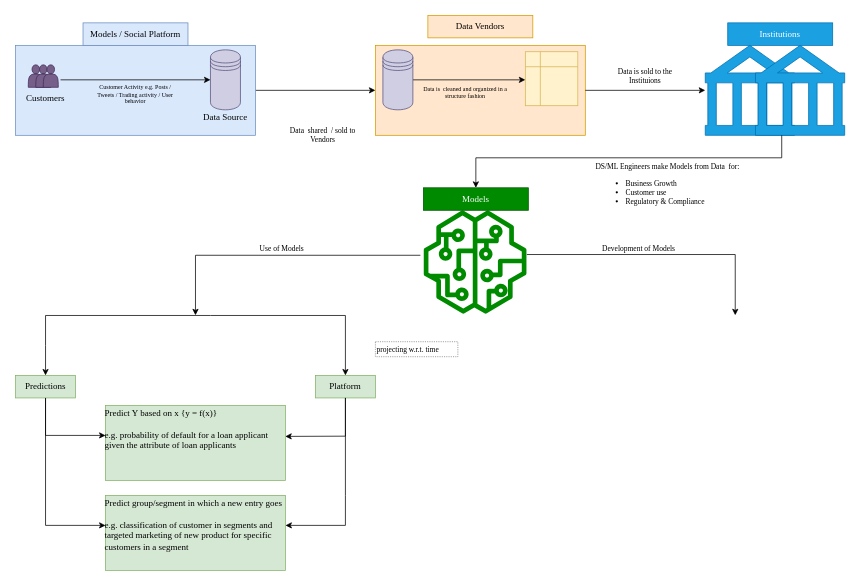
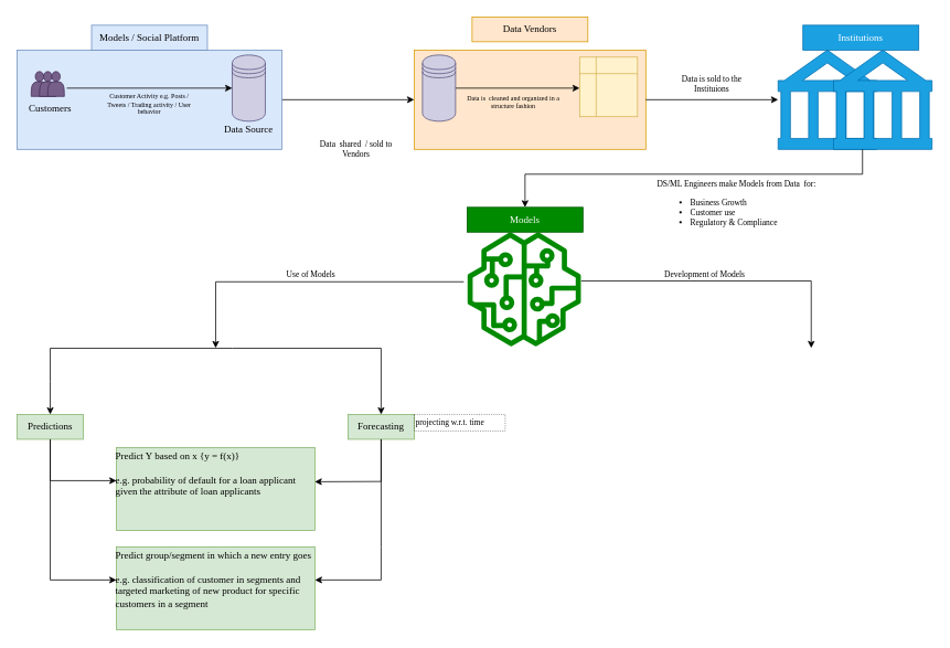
  <mxCell id="0" />
  <mxCell id="1" parent="0" />
  <mxCell id="2" value="" style="edgeStyle=orthogonalEdgeStyle;rounded=0;orthogonalLoop=1;jettySize=auto;html=1;fontFamily=Comic Sans MS;fontSize=7;" parent="1" source="3" target="14" edge="1"><mxGeometry relative="1" as="geometry" /></mxCell>
  <mxCell id="3" value="" style="rounded=0;whiteSpace=wrap;html=1;labelBackgroundColor=none;fontFamily=Comic Sans MS;fillColor=#dae8fc;strokeColor=#6c8ebf;" parent="1" vertex="1"><mxGeometry x="20" y="60" width="320" height="120" as="geometry" /></mxCell>
  <mxCell id="4" value="Models / Social Platform" style="text;html=1;strokeColor=#6c8ebf;fillColor=#dae8fc;align=center;verticalAlign=middle;whiteSpace=wrap;rounded=0;labelBackgroundColor=none;fontFamily=Comic Sans MS;" parent="1" vertex="1"><mxGeometry x="110" y="30" width="140" height="30" as="geometry" /></mxCell>
  <mxCell id="5" value="" style="group" parent="1" vertex="1" connectable="0"><mxGeometry x="37" y="86" width="40" height="30" as="geometry" /></mxCell>
  <mxCell id="6" value="" style="shape=actor;whiteSpace=wrap;html=1;labelBackgroundColor=none;fontFamily=Comic Sans MS;fillColor=#76608a;strokeColor=#432D57;fontColor=#ffffff;" parent="5" vertex="1"><mxGeometry width="20" height="30" as="geometry" /></mxCell>
  <mxCell id="7" value="" style="shape=actor;whiteSpace=wrap;html=1;labelBackgroundColor=none;fontFamily=Comic Sans MS;fillColor=#76608a;strokeColor=#432D57;fontColor=#ffffff;" parent="5" vertex="1"><mxGeometry x="10" width="20" height="30" as="geometry" /></mxCell>
  <mxCell id="8" value="" style="shape=actor;whiteSpace=wrap;html=1;labelBackgroundColor=none;fontFamily=Comic Sans MS;fillColor=#76608a;strokeColor=#432D57;fontColor=#ffffff;" parent="5" vertex="1"><mxGeometry x="20" width="20" height="30" as="geometry" /></mxCell>
  <mxCell id="9" value="Customers" style="text;html=1;strokeColor=none;fillColor=none;align=center;verticalAlign=middle;whiteSpace=wrap;rounded=0;labelBackgroundColor=none;fontFamily=Comic Sans MS;" parent="1" vertex="1"><mxGeometry x="30" y="116" width="60" height="30" as="geometry" /></mxCell>
  <mxCell id="10" value="" style="shape=datastore;whiteSpace=wrap;html=1;labelBackgroundColor=none;fontFamily=Comic Sans MS;fillColor=#d0cee2;strokeColor=#56517e;" parent="1" vertex="1"><mxGeometry x="280" y="66" width="40" height="80" as="geometry" /></mxCell>
  <mxCell id="11" value="" style="endArrow=classic;html=1;rounded=0;fontFamily=Comic Sans MS;" parent="1" target="10" edge="1"><mxGeometry width="50" height="50" relative="1" as="geometry"><mxPoint x="80" y="106" as="sourcePoint" /><mxPoint x="120" y="56" as="targetPoint" /></mxGeometry></mxCell>
  <mxCell id="12" value="Data Source" style="text;html=1;strokeColor=none;fillColor=none;align=center;verticalAlign=middle;whiteSpace=wrap;rounded=0;labelBackgroundColor=none;fontFamily=Comic Sans MS;" parent="1" vertex="1"><mxGeometry x="260" y="146" width="80" height="20" as="geometry" /></mxCell>
  <mxCell id="13" value="Customer Activity e.g. Posts / Tweets / Trading activity / User behavior" style="text;html=1;strokeColor=none;fillColor=none;align=center;verticalAlign=middle;whiteSpace=wrap;rounded=0;labelBackgroundColor=none;fontFamily=Comic Sans MS;fontSize=8;" parent="1" vertex="1"><mxGeometry x="120" y="106" width="120" height="40" as="geometry" /></mxCell>
  <mxCell id="14" value="" style="whiteSpace=wrap;html=1;fontFamily=Comic Sans MS;fillColor=#ffe6cc;strokeColor=#d79b00;rounded=0;labelBackgroundColor=none;" parent="1" vertex="1"><mxGeometry x="500" y="60" width="280" height="120" as="geometry" /></mxCell>
  <mxCell id="15" value="Data Vendors" style="text;html=1;strokeColor=#d79b00;fillColor=#ffe6cc;align=center;verticalAlign=middle;whiteSpace=wrap;rounded=0;labelBackgroundColor=none;fontFamily=Comic Sans MS;" parent="1" vertex="1"><mxGeometry x="570" y="20" width="140" height="30" as="geometry" /></mxCell>
  <mxCell id="16" value="Data&amp;nbsp; shared&amp;nbsp; / sold to Vendors" style="text;html=1;strokeColor=none;fillColor=none;align=center;verticalAlign=middle;whiteSpace=wrap;rounded=0;labelBackgroundColor=none;fontFamily=Comic Sans MS;fontSize=10;" parent="1" vertex="1"><mxGeometry x="385" y="165" width="90" height="30" as="geometry" /></mxCell>
  <mxCell id="17" value="" style="edgeStyle=orthogonalEdgeStyle;rounded=0;orthogonalLoop=1;jettySize=auto;html=1;fontFamily=Comic Sans MS;fontSize=7;entryX=0;entryY=0.521;entryDx=0;entryDy=0;entryPerimeter=0;" parent="1" source="18" target="19" edge="1"><mxGeometry relative="1" as="geometry"><mxPoint x="650" y="106" as="targetPoint" /></mxGeometry></mxCell>
  <mxCell id="18" value="" style="shape=datastore;whiteSpace=wrap;html=1;labelBackgroundColor=none;fontFamily=Comic Sans MS;fillColor=#d0cee2;strokeColor=#56517e;" parent="1" vertex="1"><mxGeometry x="510" y="66" width="40" height="80" as="geometry" /></mxCell>
  <mxCell id="19" value="" style="shape=internalStorage;whiteSpace=wrap;html=1;backgroundOutline=1;labelBackgroundColor=none;fontFamily=Comic Sans MS;fontSize=7;fillColor=#fff2cc;strokeColor=#d6b656;" parent="1" vertex="1"><mxGeometry x="700" y="68.5" width="70" height="72" as="geometry" /></mxCell>
  <mxCell id="20" value="Data is&amp;nbsp; cleaned and organized in a structure fashion" style="text;html=1;strokeColor=none;fillColor=none;align=center;verticalAlign=middle;whiteSpace=wrap;rounded=0;labelBackgroundColor=none;fontFamily=Comic Sans MS;fontSize=8;" parent="1" vertex="1"><mxGeometry x="560" y="106" width="120" height="34" as="geometry" /></mxCell>
  <mxCell id="21" value="" style="endArrow=classic;html=1;rounded=0;fontFamily=Comic Sans MS;fontSize=7;exitX=1;exitY=0.5;exitDx=0;exitDy=0;" parent="1" source="14" edge="1"><mxGeometry width="50" height="50" relative="1" as="geometry"><mxPoint x="530" y="510" as="sourcePoint" /><mxPoint x="940" y="120" as="targetPoint" /><Array as="points" /></mxGeometry></mxCell>
  <mxCell id="22" value="Institutions" style="text;html=1;strokeColor=#006EAF;fillColor=#1ba1e2;align=center;verticalAlign=middle;whiteSpace=wrap;rounded=0;labelBackgroundColor=none;fontFamily=Comic Sans MS;fontColor=#ffffff;" parent="1" vertex="1"><mxGeometry x="970" y="30" width="140" height="30" as="geometry" /></mxCell>
  <mxCell id="23" value="" style="group" parent="1" vertex="1" connectable="0"><mxGeometry x="940" y="60" width="186" height="120" as="geometry" /></mxCell>
  <mxCell id="24" value="" style="shape=mxgraph.signs.travel.bank;html=1;pointerEvents=1;fillColor=#1ba1e2;strokeColor=#006EAF;verticalLabelPosition=bottom;verticalAlign=top;align=center;labelBackgroundColor=none;fontFamily=Comic Sans MS;fontSize=7;fontColor=#ffffff;" parent="23" vertex="1"><mxGeometry width="119" height="120" as="geometry" /></mxCell>
  <mxCell id="25" value="" style="shape=mxgraph.signs.travel.bank;html=1;pointerEvents=1;fillColor=#1ba1e2;strokeColor=#006EAF;verticalLabelPosition=bottom;verticalAlign=top;align=center;labelBackgroundColor=none;fontFamily=Comic Sans MS;fontSize=7;fontColor=#ffffff;" parent="23" vertex="1"><mxGeometry x="67" width="119" height="120" as="geometry" /></mxCell>
  <mxCell id="26" value="&lt;font style=&quot;font-size: 10px;&quot;&gt;Data is sold to the Instituions&lt;/font&gt;" style="text;html=1;strokeColor=none;fillColor=none;align=center;verticalAlign=middle;whiteSpace=wrap;rounded=0;labelBackgroundColor=none;fontFamily=Comic Sans MS;fontSize=10;" parent="1" vertex="1"><mxGeometry x="820" y="86" width="80" height="30" as="geometry" /></mxCell>
  <mxCell id="27" value="" style="sketch=0;outlineConnect=0;fontColor=#ffffff;fillColor=#008a00;strokeColor=#005700;dashed=0;verticalLabelPosition=bottom;verticalAlign=top;align=center;html=1;fontSize=12;fontStyle=0;aspect=fixed;pointerEvents=1;shape=mxgraph.aws4.sagemaker_model;labelBackgroundColor=none;fontFamily=Comic Sans MS;" parent="1" vertex="1"><mxGeometry x="564" y="280" width="138" height="138" as="geometry" /></mxCell>
  <mxCell id="28" value="Models" style="text;html=1;strokeColor=#005700;fillColor=#008a00;align=center;verticalAlign=middle;whiteSpace=wrap;rounded=0;labelBackgroundColor=none;fontFamily=Comic Sans MS;fontColor=#ffffff;" parent="1" vertex="1"><mxGeometry x="564" y="250" width="140" height="30" as="geometry" /></mxCell>
  <mxCell id="29" value="" style="endArrow=classic;html=1;rounded=0;fontFamily=Comic Sans MS;fontSize=10;entryX=0.5;entryY=0;entryDx=0;entryDy=0;" parent="1" target="28" edge="1"><mxGeometry width="50" height="50" relative="1" as="geometry"><mxPoint x="1042" y="180" as="sourcePoint" /><mxPoint x="1042" y="290" as="targetPoint" /><Array as="points"><mxPoint x="1042" y="210" /><mxPoint x="634" y="210" /></Array></mxGeometry></mxCell>
  <mxCell id="30" value="DS/ML Engineers make Models from Data&amp;nbsp; for:&lt;br&gt;&lt;ul&gt;&lt;li style=&quot;text-align: left&quot;&gt;Business Growth&lt;/li&gt;&lt;li style=&quot;text-align: left&quot;&gt;Customer use&lt;/li&gt;&lt;li style=&quot;text-align: left&quot;&gt;Regulatory &amp;amp; Compliance&lt;/li&gt;&lt;/ul&gt;" style="text;html=1;strokeColor=none;fillColor=none;align=center;verticalAlign=top;whiteSpace=wrap;rounded=0;labelBackgroundColor=none;fontFamily=Comic Sans MS;fontSize=10;" parent="1" vertex="1"><mxGeometry x="770" y="210" width="240" height="80" as="geometry" /></mxCell>
  <mxCell id="31" value="" style="endArrow=classic;html=1;rounded=0;" edge="1" parent="1"><mxGeometry width="50" height="50" relative="1" as="geometry"><mxPoint x="560" y="340" as="sourcePoint" /><mxPoint x="260" y="420" as="targetPoint" /><Array as="points"><mxPoint x="260" y="340" /></Array></mxGeometry></mxCell>
  <mxCell id="32" value="Use of Models" style="edgeLabel;html=1;align=center;verticalAlign=middle;resizable=0;points=[];fontFamily=Comic Sans MS;fontSize=10;" vertex="1" connectable="0" parent="31"><mxGeometry x="-0.452" y="-3" relative="1" as="geometry"><mxPoint x="-82" y="-7" as="offset" /></mxGeometry></mxCell>
  <mxCell id="33" value="" style="endArrow=classic;html=1;rounded=0;fontFamily=Comic Sans MS;fontSize=10;entryX=0.5;entryY=0;entryDx=0;entryDy=0;" edge="1" parent="1" target="36"><mxGeometry width="50" height="50" relative="1" as="geometry"><mxPoint x="280" y="420.31" as="sourcePoint" /><mxPoint y="500.31" as="targetPoint" x="-20" /><Array as="points"><mxPoint x="60" y="420.31" /><mxPoint x="60" y="460.31" /></Array></mxGeometry></mxCell>
  <mxCell id="34" value="" style="endArrow=classic;html=1;rounded=0;fontFamily=Comic Sans MS;fontSize=10;entryX=0.5;entryY=0;entryDx=0;entryDy=0;" edge="1" parent="1" target="37"><mxGeometry width="50" height="50" relative="1" as="geometry"><mxPoint x="280" y="420.31" as="sourcePoint" /><mxPoint x="540" y="500.31" as="targetPoint" /><Array as="points"><mxPoint x="460" y="420.31" /></Array></mxGeometry></mxCell>
  <mxCell id="35" value="" style="edgeStyle=orthogonalEdgeStyle;rounded=0;orthogonalLoop=1;jettySize=auto;html=1;fontFamily=Comic Sans MS;fontSize=12;exitX=0.5;exitY=1;exitDx=0;exitDy=0;" edge="1" parent="1" source="36" target="38"><mxGeometry relative="1" as="geometry"><Array as="points"><mxPoint x="60" y="580.31" /></Array></mxGeometry></mxCell>
  <mxCell id="36" value="Predictions" style="text;html=1;strokeColor=#82b366;fillColor=#d5e8d4;align=center;verticalAlign=middle;whiteSpace=wrap;rounded=0;fontFamily=Comic Sans MS;fontSize=12;" vertex="1" parent="1"><mxGeometry x="20" y="500.31" width="80" height="30" as="geometry" /></mxCell>
- <mxCell id="37" value="Platform" style="text;html=1;align=center;verticalAlign=middle;whiteSpace=wrap;rounded=0;fontFamily=Comic Sans MS;fontSize=12;strokeColor=#82b366;fillColor=#d5e8d4;" vertex="1" parent="1"><mxGeometry x="420" y="500.31" width="80" height="30" as="geometry" /></mxCell>
+ <mxCell id="37" value="Forecasting" style="text;html=1;align=center;verticalAlign=middle;whiteSpace=wrap;rounded=0;fontFamily=Comic Sans MS;fontSize=12;strokeColor=#82b366;fillColor=#d5e8d4;" vertex="1" parent="1"><mxGeometry x="420" y="500.31" width="80" height="30" as="geometry" /></mxCell>
  <mxCell id="38" value="&lt;span&gt;Predict Y based on x {&lt;/span&gt;&lt;span&gt;y = f(x)}&lt;br&gt;&lt;br&gt;&lt;/span&gt;&lt;div&gt;&lt;span&gt;e.g. probability of default for a loan applicant given the attribute of loan applicants&lt;/span&gt;&lt;/div&gt;" style="whiteSpace=wrap;html=1;fontFamily=Comic Sans MS;fillColor=#d5e8d4;strokeColor=#82b366;gradientColor=none;rounded=0;align=left;spacing=-1;verticalAlign=top;" vertex="1" parent="1"><mxGeometry x="140" y="540.31" width="240" height="100" as="geometry" /></mxCell>
  <mxCell id="39" value="&lt;span&gt;Predict group/segment in which a new entry goes&lt;br&gt;&lt;br&gt;e.g. classification of customer in segments and targeted&amp;nbsp;marketing of new product for specific customers&amp;nbsp;in a segment&lt;br&gt;&lt;/span&gt;" style="whiteSpace=wrap;html=1;fontFamily=Comic Sans MS;fillColor=#d5e8d4;strokeColor=#82b366;rounded=0;align=left;verticalAlign=top;horizontal=1;spacing=-1;" vertex="1" parent="1"><mxGeometry x="140" y="660.31" width="240" height="100" as="geometry" /></mxCell>
  <mxCell id="40" value="" style="edgeStyle=orthogonalEdgeStyle;rounded=0;orthogonalLoop=1;jettySize=auto;html=1;fontFamily=Comic Sans MS;fontSize=12;exitX=0.5;exitY=1;exitDx=0;exitDy=0;" edge="1" parent="1" source="36"><mxGeometry relative="1" as="geometry"><mxPoint y="580.31" as="sourcePoint" x="-20" /><mxPoint x="140" y="700.31" as="targetPoint" /><Array as="points"><mxPoint x="60" y="700.31" /></Array></mxGeometry></mxCell>
- <mxCell id="41" value="projecting w.r.t. time" style="text;html=1;strokeColor=default;fillColor=none;align=left;verticalAlign=middle;whiteSpace=wrap;rounded=0;fontFamily=Comic Sans MS;fontSize=10;dashed=1;strokeWidth=0.5;" vertex="1" parent="1"><mxGeometry x="500" y="455.31" width="110" height="20" as="geometry" /></mxCell>
+ <mxCell id="41" value="projecting w.r.t. time" style="text;html=1;strokeColor=default;fillColor=none;align=left;verticalAlign=middle;whiteSpace=wrap;rounded=0;fontFamily=Comic Sans MS;fontSize=10;dashed=1;strokeWidth=0.5;" vertex="1" parent="1"><mxGeometry x="500" y="500.31" width="110" height="20" as="geometry" /></mxCell>
  <mxCell id="42" value="" style="endArrow=classic;html=1;rounded=0;fontFamily=Comic Sans MS;fontSize=10;entryX=0.999;entryY=0.413;entryDx=0;entryDy=0;exitX=0.5;exitY=1;exitDx=0;exitDy=0;entryPerimeter=0;" edge="1" parent="1" source="37" target="38"><mxGeometry width="50" height="50" relative="1" as="geometry"><mxPoint x="270" y="570.31" as="sourcePoint" /><mxPoint x="320" y="520.31" as="targetPoint" /><Array as="points"><mxPoint x="460" y="581.31" /></Array></mxGeometry></mxCell>
  <mxCell id="43" value="" style="endArrow=classic;html=1;rounded=0;fontFamily=Comic Sans MS;fontSize=10;entryX=1;entryY=0.5;entryDx=0;entryDy=0;exitX=0.5;exitY=1;exitDx=0;exitDy=0;" edge="1" parent="1" source="37"><mxGeometry width="50" height="50" relative="1" as="geometry"><mxPoint x="540" y="540.31" as="sourcePoint" /><mxPoint x="380" y="700.31" as="targetPoint" /><Array as="points"><mxPoint x="460" y="660.31" /><mxPoint x="460" y="700.31" /></Array></mxGeometry></mxCell>
  <mxCell id="44" value="" style="endArrow=classic;html=1;rounded=0;" edge="1" parent="1"><mxGeometry width="50" height="50" relative="1" as="geometry"><mxPoint x="702" y="339" as="sourcePoint" /><mxPoint x="980" y="420" as="targetPoint" /><Array as="points"><mxPoint x="980" y="339" /></Array></mxGeometry></mxCell>
  <mxCell id="45" value="Development of Models" style="edgeLabel;html=1;align=center;verticalAlign=middle;resizable=0;points=[];fontFamily=Comic Sans MS;fontSize=10;" vertex="1" connectable="0" parent="44"><mxGeometry x="-0.452" y="-3" relative="1" as="geometry"><mxPoint x="50" y="-12" as="offset" /></mxGeometry></mxCell>
